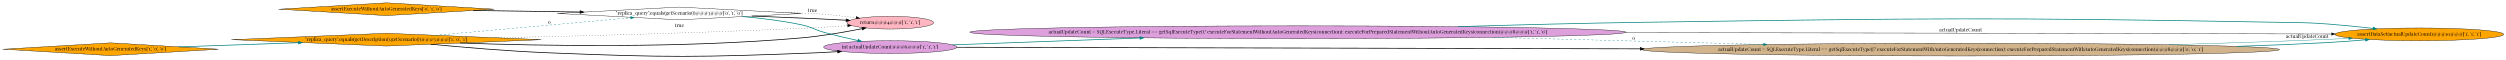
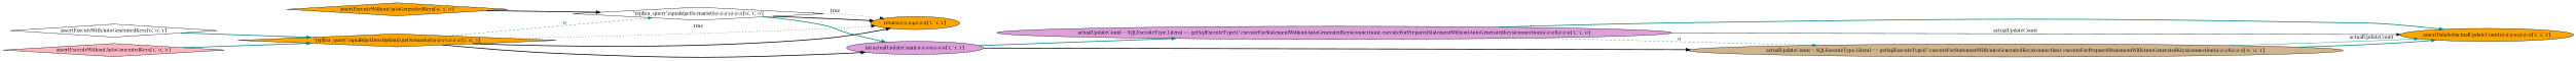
  digraph {
    fontname="Playfair Display"
    rankdir=LR
    node [fillcolor=orange fontname="Playfair Display" shape=diamond style=filled]
    edge [color=teal fontname="Playfair Display" style=bold]
+   n1 [fillcolor=white label="assertExecuteWithAutoGeneratedKeys['0', '0', '1']"]
    n2 [label="\"replica_query\".equals(getDescription().getScenario())@@@3@@@['1', '0', '1']"]
    n3 [fillcolor=white label="\"replica_query\".equals(getScenario())@@@3@@@['0', '1', '0']"]
    n4 [fillcolor=plum label="int actualUpdateCount@@@6@@@['1', '1', '1']" shape=ellipse]
-   n5 [fillcolor=lightpink label="return@@@4@@@['1', '1', '1']" shape=ellipse]
+   n5 [label="return@@@4@@@['1', '1', '1']" shape=ellipse]
    n6 [label="assertExecuteWithoutAutoGeneratedKeys['0', '1', '0']"]
    n7 [fillcolor=tan label="actualUpdateCount = SQLExecuteType.Literal == getSqlExecuteType()? executeForStatementWithAutoGeneratedKeys(connection): executeForPreparedStatementWithAutoGeneratedKeys(connection)@@@8@@@['0', '0', '1']" shape=ellipse]
    n8 [label="assertDataSet(actualUpdateCount)@@@10@@@['1', '1', '1']" shape=ellipse]
    n9 [fillcolor=plum label="actualUpdateCount = SQLExecuteType.Literal == getSqlExecuteType()? executeForStatementWithoutAutoGeneratedKeys(connection): executeForPreparedStatementWithoutAutoGeneratedKeys(connection)@@@8@@@['1', '1', '0']" shape=ellipse]
-   n10 [label="assertExecuteWithoutAutoGeneratedKeys['1', '0', '0']"]
+   n10 [fillcolor=lightpink label="assertExecuteWithoutAutoGeneratedKeys['1', '0', '0']"]
+   n1 -> n2
    n2 -> n3 [label=0 style=dashed]
    n2 -> n4 [color=black]
    n2 -> n5 [color=black label=true style=dotted]
    n2 -> n5 [color=black]
    n3 -> n4
    n3 -> n5 [color=black]
    n3 -> n5 [color=black label=true style=dotted]
    n4 -> n7 [color=black]
    n4 -> n9
    n6 -> n3 [color=black]
    n7 -> n8 [label=actualUpdateCount style=solid]
    n7 -> n8
    n9 -> n7 [label=0 style=dashed]
    n9 -> n8
    n9 -> n8 [color=black label=actualUpdateCount style=solid]
    n10 -> n2
  }
